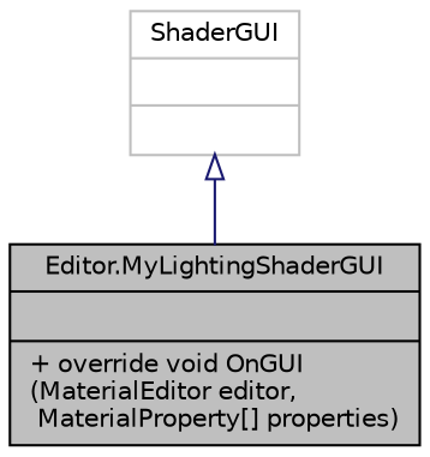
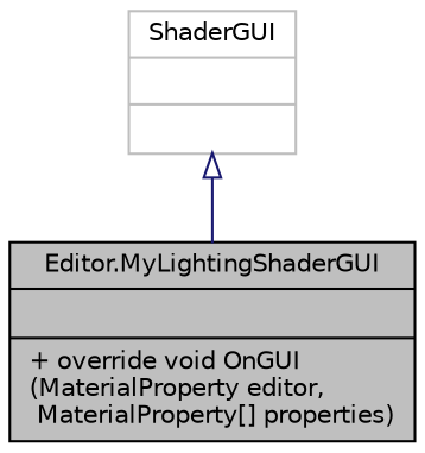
  digraph {
    node [fontname=Helvetica fontsize=10 shape=record style=filled]
-   n1 [color=black fillcolor=grey75 fontcolor=black height=0.2 label="{Editor.MyLightingShaderGUI\n||+ override void OnGUI\l(MaterialEditor editor,\l MaterialProperty[] properties)\l}" width=0.4]
+   n1 [color=black fillcolor=grey75 fontcolor=black height=0.2 label="{Editor.MyLightingShaderGUI\n||+ override void OnGUI\l(MaterialProperty editor,\l MaterialProperty[] properties)\l}" width=0.4]
    n2 [color=grey75 fillcolor=white height=0.2 label="{ShaderGUI\n||}" width=0.4]
    n2 -> n1 [arrowtail=onormal color=midnightblue dir=back fontname=Helvetica fontsize=10 labelfontname=Helvetica labelfontsize=10 style=solid]
  }
